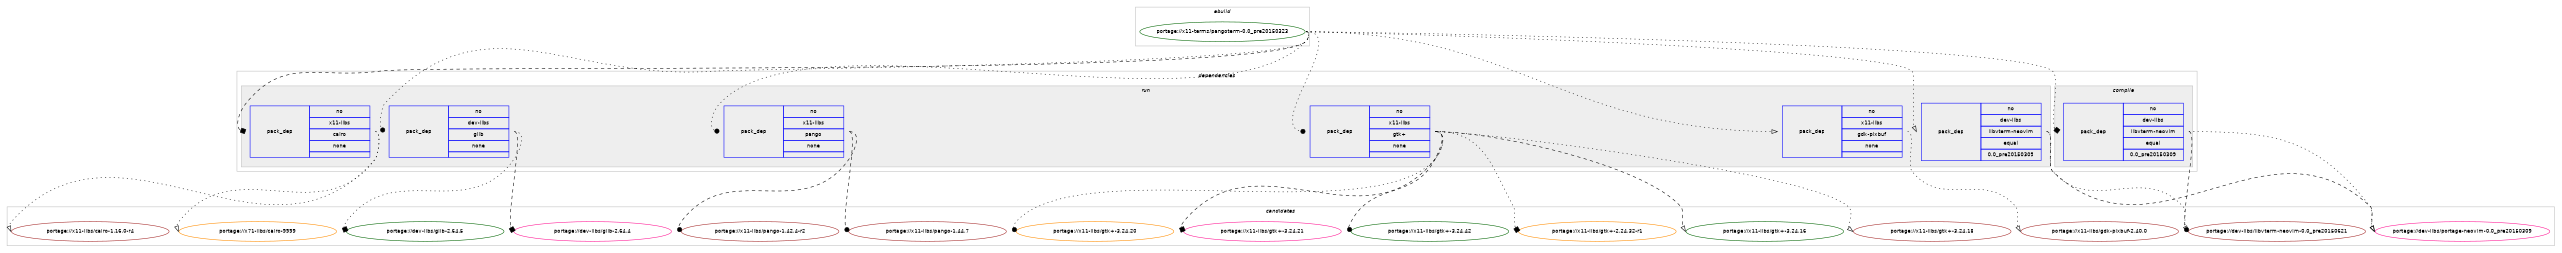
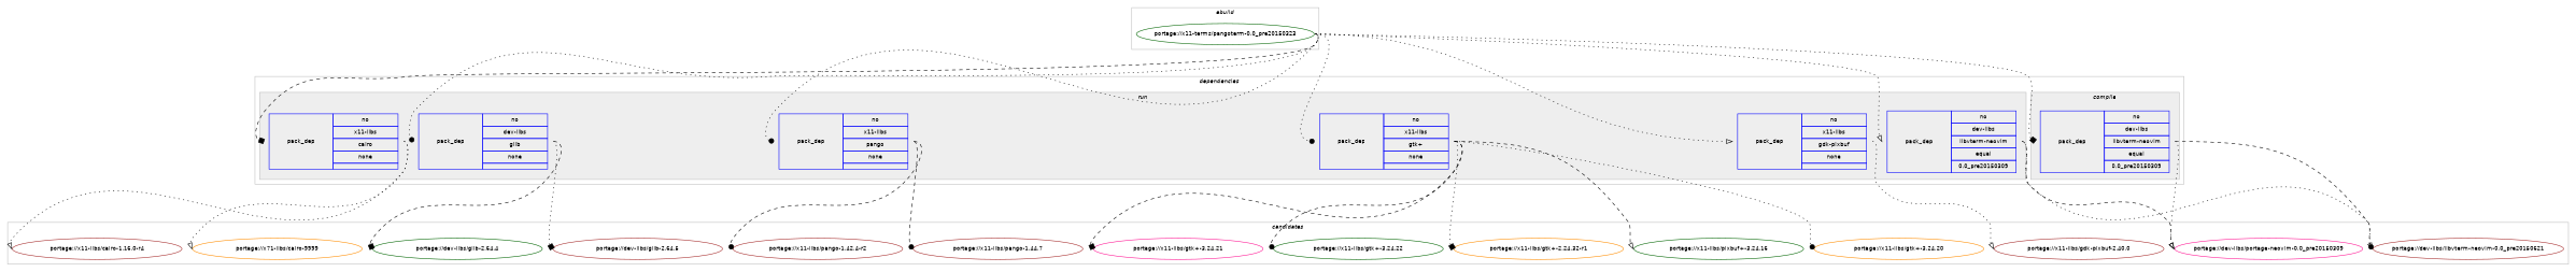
  digraph {
    compound=true
    concentrate=true
    fontname=Helvetica
    fontsize=10
    newrank=true
    rankdir=TB
    ranksep=1.5
    node [color=blue fontname=Helvetica fontsize=10]
    edge [arrowhead=onormal headport=w style=dotted tailport=e weight=100]
    n1 [color=darkgreen label="portage://x11-terms/pangoterm-0.0_pre20150323" width=4]
    n2 [label=<<TABLE BORDER="0" CELLBORDER="1" CELLSPACING="0" CELLPADDING="4" WIDTH="220"><TR><TD ROWSPAN="6" CELLPADDING="30">pack_dep</TD></TR><TR><TD WIDTH="110">no</TD></TR><TR><TD>dev-libs</TD></TR><TR><TD>libvterm-neovim</TD></TR><TR><TD>equal</TD></TR><TR><TD>0.0_pre20150309</TD></TR></TABLE>> shape=none]
    n3 [label=<<TABLE BORDER="0" CELLBORDER="1" CELLSPACING="0" CELLPADDING="4" WIDTH="220"><TR><TD ROWSPAN="6" CELLPADDING="30">pack_dep</TD></TR><TR><TD WIDTH="110">no</TD></TR><TR><TD>dev-libs</TD></TR><TR><TD>glib</TD></TR><TR><TD>none</TD></TR><TR><TD></TD></TR></TABLE>> shape=none]
    n4 [label=<<TABLE BORDER="0" CELLBORDER="1" CELLSPACING="0" CELLPADDING="4" WIDTH="220"><TR><TD ROWSPAN="6" CELLPADDING="30">pack_dep</TD></TR><TR><TD WIDTH="110">no</TD></TR><TR><TD>dev-libs</TD></TR><TR><TD>libvterm-neovim</TD></TR><TR><TD>equal</TD></TR><TR><TD>0.0_pre20150309</TD></TR></TABLE>> shape=none]
    n5 [label=<<TABLE BORDER="0" CELLBORDER="1" CELLSPACING="0" CELLPADDING="4" WIDTH="220"><TR><TD ROWSPAN="6" CELLPADDING="30">pack_dep</TD></TR><TR><TD WIDTH="110">no</TD></TR><TR><TD>x11-libs</TD></TR><TR><TD>cairo</TD></TR><TR><TD>none</TD></TR><TR><TD></TD></TR></TABLE>> shape=none]
    n6 [label=<<TABLE BORDER="0" CELLBORDER="1" CELLSPACING="0" CELLPADDING="4" WIDTH="220"><TR><TD ROWSPAN="6" CELLPADDING="30">pack_dep</TD></TR><TR><TD WIDTH="110">no</TD></TR><TR><TD>x11-libs</TD></TR><TR><TD>gdk-pixbuf</TD></TR><TR><TD>none</TD></TR><TR><TD></TD></TR></TABLE>> shape=none]
    n7 [label=<<TABLE BORDER="0" CELLBORDER="1" CELLSPACING="0" CELLPADDING="4" WIDTH="220"><TR><TD ROWSPAN="6" CELLPADDING="30">pack_dep</TD></TR><TR><TD WIDTH="110">no</TD></TR><TR><TD>x11-libs</TD></TR><TR><TD>gtk+</TD></TR><TR><TD>none</TD></TR><TR><TD></TD></TR></TABLE>> shape=none]
    n8 [label=<<TABLE BORDER="0" CELLBORDER="1" CELLSPACING="0" CELLPADDING="4" WIDTH="220"><TR><TD ROWSPAN="6" CELLPADDING="30">pack_dep</TD></TR><TR><TD WIDTH="110">no</TD></TR><TR><TD>x11-libs</TD></TR><TR><TD>pango</TD></TR><TR><TD>none</TD></TR><TR><TD></TD></TR></TABLE>> shape=none]
    n9 [color=brown label="portage://dev-libs/libvterm-neovim-0.0_pre20150621" width=4]
    n10 [color=deeppink label="portage://dev-libs/portage-neovim-0.0_pre20150309" width=4]
-   n11 [color=darkgreen label="portage://dev-libs/glib-2.64.5" width=4]
-   n12 [color=deeppink label="portage://dev-libs/glib-2.64.4" width=4]
+   n11 [color=brown label="portage://dev-libs/glib-2.64.5" width=4]
+   n12 [color=darkgreen label="portage://dev-libs/glib-2.64.4" width=4]
    n13 [color=darkorange label="portage://x71-libs/cairo-9999" width=4]
    n14 [color=brown label="portage://x11-libs/cairo-1.16.0-r4" width=4]
    n15 [color=brown label="portage://x11-libs/gdk-pixbuf-2.40.0" width=4]
-   n16 [color=darkgreen label="portage://x11-libs/gtk+-3.24.42" width=4]
+   n16 [color=darkgreen label="portage://x11-libs/gtk+-3.24.22" width=4]
    n17 [color=deeppink label="portage://x11-libs/gtk+-3.24.21" width=4]
    n18 [color=darkorange label="portage://x11-libs/gtk+-3.24.20" width=4]
-   n19 [color=brown label="portage://x11-libs/gtk+-3.24.18" width=4]
-   n20 [color=darkgreen label="portage://x11-libs/gtk+-3.24.16" width=4]
+   n20 [color=darkgreen label="portage://x11-libs/pixbuf+-3.24.16" width=4]
    n21 [color=darkorange label="portage://x11-libs/gtk+-2.24.32-r1" width=4]
    n22 [color=brown label="portage://x11-libs/pango-1.44.7" width=4]
    n23 [color=brown label="portage://x11-libs/pango-1.42.4-r2" width=4]
    subgraph cluster_1 {
      color=gray
      label=<<i>ebuild</i>>
      rank=same
      n1
    }
    subgraph cluster_2 {
      color=gray
      label=<<i>dependencies</i>>
      subgraph cluster_3 {
        color=gray
        fillcolor="#eeeeee"
        label=<<i>compile</i>>
        style=filled
        subgraph sub_4 {
          color=gray
          fillcolor="#eeeeee"
          label=<<i>compile</i>>
          style=filled
          n2
        }
      }
      subgraph cluster_5 {
        color=gray
        fillcolor="#eeeeee"
        label=<<i>compile and run</i>>
        style=filled
      }
      subgraph cluster_6 {
        color=gray
        fillcolor="#eeeeee"
        label=<<i>run</i>>
        style=filled
        subgraph sub_7 {
          color=gray
          fillcolor="#eeeeee"
          label=<<i>run</i>>
          style=filled
          n3
        }
        subgraph sub_8 {
          color=gray
          fillcolor="#eeeeee"
          label=<<i>run</i>>
          style=filled
          n4
        }
        subgraph sub_9 {
          color=gray
          fillcolor="#eeeeee"
          label=<<i>run</i>>
          style=filled
          n5
        }
        subgraph sub_10 {
          color=gray
          fillcolor="#eeeeee"
          label=<<i>run</i>>
          style=filled
          n6
        }
        subgraph sub_11 {
          color=gray
          fillcolor="#eeeeee"
          label=<<i>run</i>>
          style=filled
          n7
        }
        subgraph sub_12 {
          color=gray
          fillcolor="#eeeeee"
          label=<<i>run</i>>
          style=filled
          n8
        }
      }
    }
    subgraph cluster_13 {
      color=gray
      label=<<i>candidates</i>>
      rank=same
      subgraph sub_14 {
        color=black
        label=<<i>candidates</i>>
        nodesep=1
        rank=same
        n9
        n10
      }
      subgraph sub_15 {
        color=black
        label=<<i>candidates</i>>
        nodesep=1
        rank=same
        n11
        n12
      }
      subgraph sub_16 {
        color=black
        label=<<i>candidates</i>>
        nodesep=1
        rank=same
        n9
        n10
      }
      subgraph sub_17 {
        color=black
        label=<<i>candidates</i>>
        nodesep=1
        rank=same
        n13
        n14
      }
      subgraph sub_18 {
        color=black
        label=<<i>candidates</i>>
        nodesep=1
        rank=same
        n15
      }
      subgraph sub_19 {
        color=black
        label=<<i>candidates</i>>
        nodesep=1
        rank=same
        n16
        n17
        n18
-       n19
        n20
        n21
      }
      subgraph sub_20 {
        color=black
        label=<<i>candidates</i>>
        nodesep=1
        rank=same
        n22
        n23
      }
    }
    n1 -> n2 [arrowhead=box weight=20]
    n1 -> n3 [arrowhead=dot weight=20]
    n1 -> n4 [weight=20]
    n1 -> n5 [arrowhead=box style=dashed weight=20]
    n1 -> n6 [weight=20]
    n1 -> n7 [arrowhead=dot weight=20]
    n1 -> n8 [arrowhead=dot weight=20]
    n2 -> n9 [arrowhead=dot style=dashed]
    n2 -> n10
    n3 -> n11 [arrowhead=box]
    n3 -> n12 [arrowhead=box style=dashed]
    n4 -> n9
    n4 -> n10 [style=dashed]
    n5 -> n13
    n5 -> n14
    n6 -> n15
    n7 -> n16 [arrowhead=dot style=dashed]
    n7 -> n17 [arrowhead=box style=dashed]
    n7 -> n18 [arrowhead=dot]
-   n7 -> n19
    n7 -> n20 [style=dashed]
    n7 -> n21 [arrowhead=box]
    n8 -> n22 [arrowhead=dot style=dashed]
    n8 -> n23 [arrowhead=dot style=dashed]
  }
